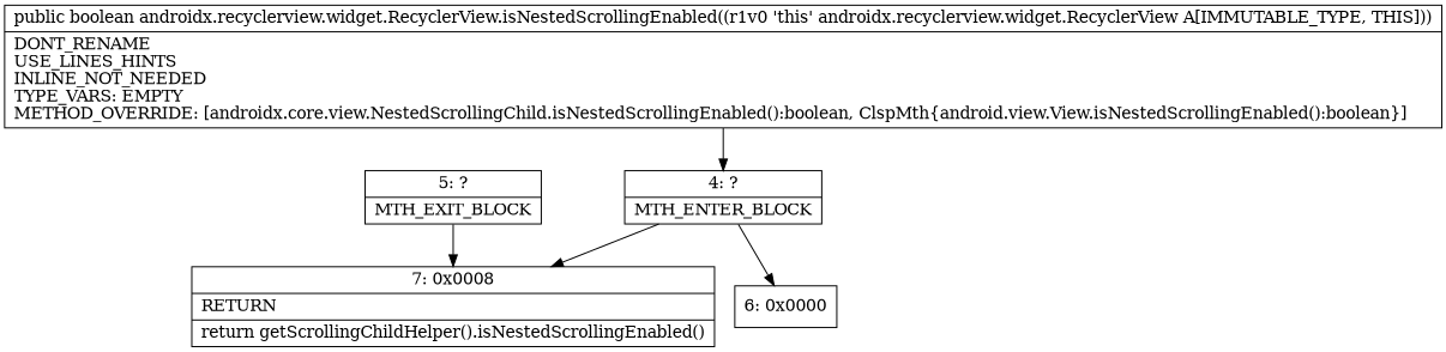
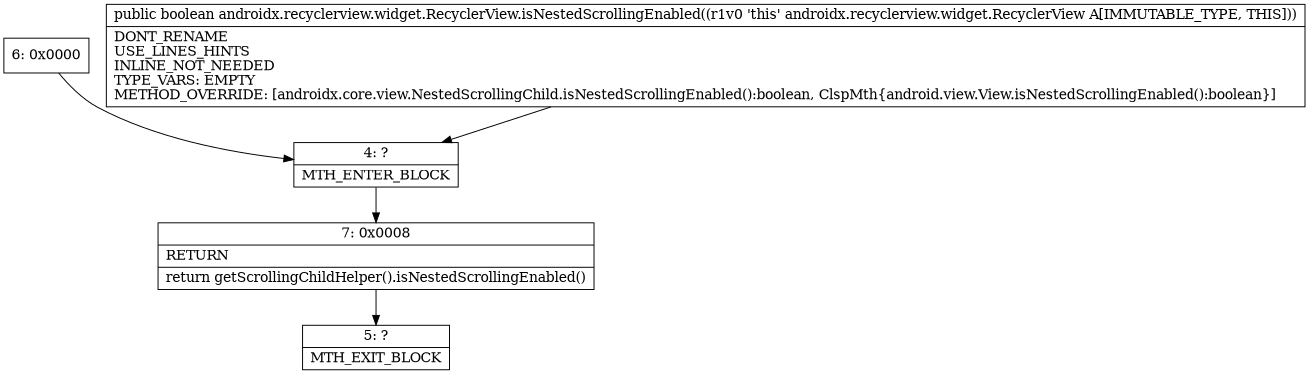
  digraph {
    node [shape=record]
    n1 [label="{4\:\ ?|MTH_ENTER_BLOCK\l}"]
    n2 [label="{6\:\ 0x0000}"]
    n3 [label="{7\:\ 0x0008|RETURN\l|return getScrollingChildHelper().isNestedScrollingEnabled()\l}"]
    n4 [label="{5\:\ ?|MTH_EXIT_BLOCK\l}"]
    n5 [label="{public boolean androidx.recyclerview.widget.RecyclerView.isNestedScrollingEnabled((r1v0 'this' androidx.recyclerview.widget.RecyclerView A[IMMUTABLE_TYPE, THIS]))  | DONT_RENAME\lUSE_LINES_HINTS\lINLINE_NOT_NEEDED\lTYPE_VARS: EMPTY\lMETHOD_OVERRIDE: [androidx.core.view.NestedScrollingChild.isNestedScrollingEnabled():boolean, ClspMth\{android.view.View.isNestedScrollingEnabled():boolean\}]\l}"]
-   n1 -> n2
+   n2 -> n1
    n1 -> n3
-   n4 -> n3
+   n3 -> n4
    n5 -> n1
  }
